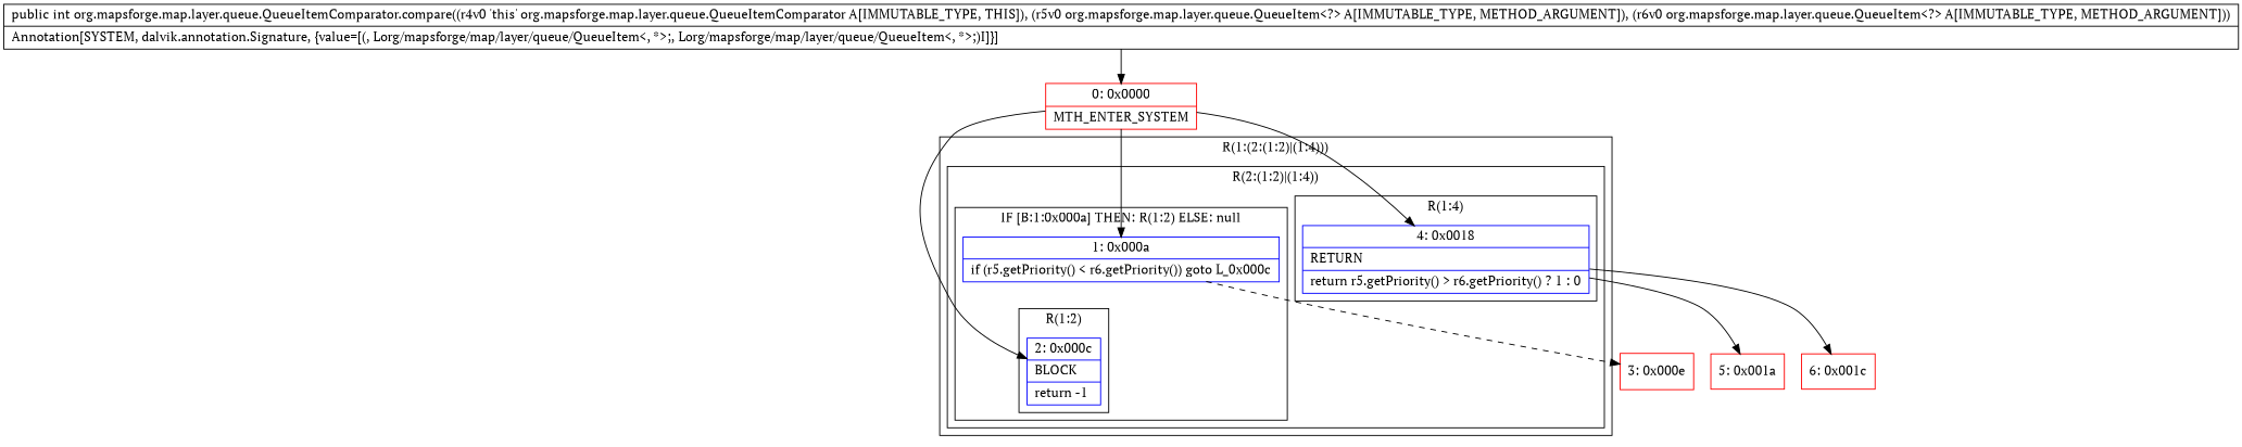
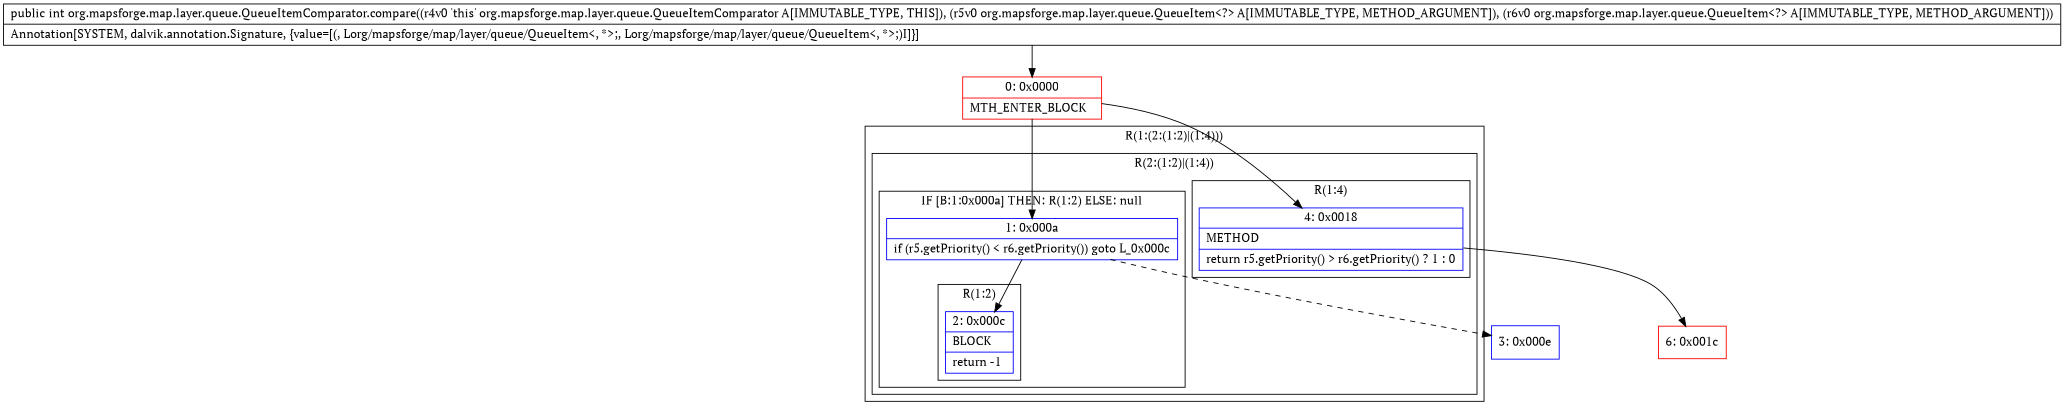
  digraph {
    fontname="PT Serif"
    node [color=red fontname="PT Serif" shape=record]
    edge [fontname="PT Serif"]
    n1 [color=blue label="{2\:\ 0x000c|BLOCK\l|return \-1\l}"]
    n2 [color=blue label="{1\:\ 0x000a|if (r5.getPriority() \< r6.getPriority()) goto L_0x000c\l}"]
-   n3 [color=blue label="{4\:\ 0x0018|RETURN\l|return r5.getPriority() \> r6.getPriority() ? 1 : 0\l}"]
-   n4 [label="{3\:\ 0x000e}"]
-   n5 [label="{5\:\ 0x001a}"]
+   n3 [color=blue label="{4\:\ 0x0018|METHOD\l|return r5.getPriority() \> r6.getPriority() ? 1 : 0\l}"]
+   n4 [color=blue label="{3\:\ 0x000e}"]
    n6 [label="{6\:\ 0x001c}"]
-   n7 [label="{0\:\ 0x0000|MTH_ENTER_SYSTEM\l}"]
+   n7 [label="{0\:\ 0x0000|MTH_ENTER_BLOCK\l}"]
    n8 [label="{public int org.mapsforge.map.layer.queue.QueueItemComparator.compare((r4v0 'this' org.mapsforge.map.layer.queue.QueueItemComparator A[IMMUTABLE_TYPE, THIS]), (r5v0 org.mapsforge.map.layer.queue.QueueItem\<?\> A[IMMUTABLE_TYPE, METHOD_ARGUMENT]), (r6v0 org.mapsforge.map.layer.queue.QueueItem\<?\> A[IMMUTABLE_TYPE, METHOD_ARGUMENT]))  | Annotation[SYSTEM, dalvik.annotation.Signature, \{value=[(, Lorg\/mapsforge\/map\/layer\/queue\/QueueItem\<, *\>;, Lorg\/mapsforge\/map\/layer\/queue\/QueueItem\<, *\>;)I]\}]\l}" color=""]
    subgraph cluster_1 {
      label="R(1:(2:(1:2)|(1:4)))"
      subgraph cluster_2 {
        label="R(2:(1:2)|(1:4))"
        subgraph cluster_3 {
          label="IF [B:1:0x000a] THEN: R(1:2) ELSE: null"
          n2
          subgraph cluster_4 {
            label="R(1:2)"
            n1
          }
        }
        subgraph cluster_5 {
          label="R(1:4)"
          n3
        }
      }
    }
-   n7 -> n1
+   n2 -> n1
    n2 -> n4 [style=dashed]
-   n3 -> n5
    n3 -> n6
    n7 -> n2
    n7 -> n3
    n8 -> n7
  }
